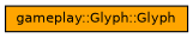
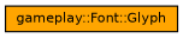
  digraph {
    rankdir=LR
-   n1 [color=black fillcolor=orange fontname=Helvetica fontsize=10 height=0.2 label="gameplay::Glyph::Glyph" shape=record style=filled width=0.4]
+   n1 [color=black fillcolor=orange fontname=Helvetica fontsize=10 height=0.2 label="gameplay::Font::Glyph" shape=record style=filled width=0.4]
  }
